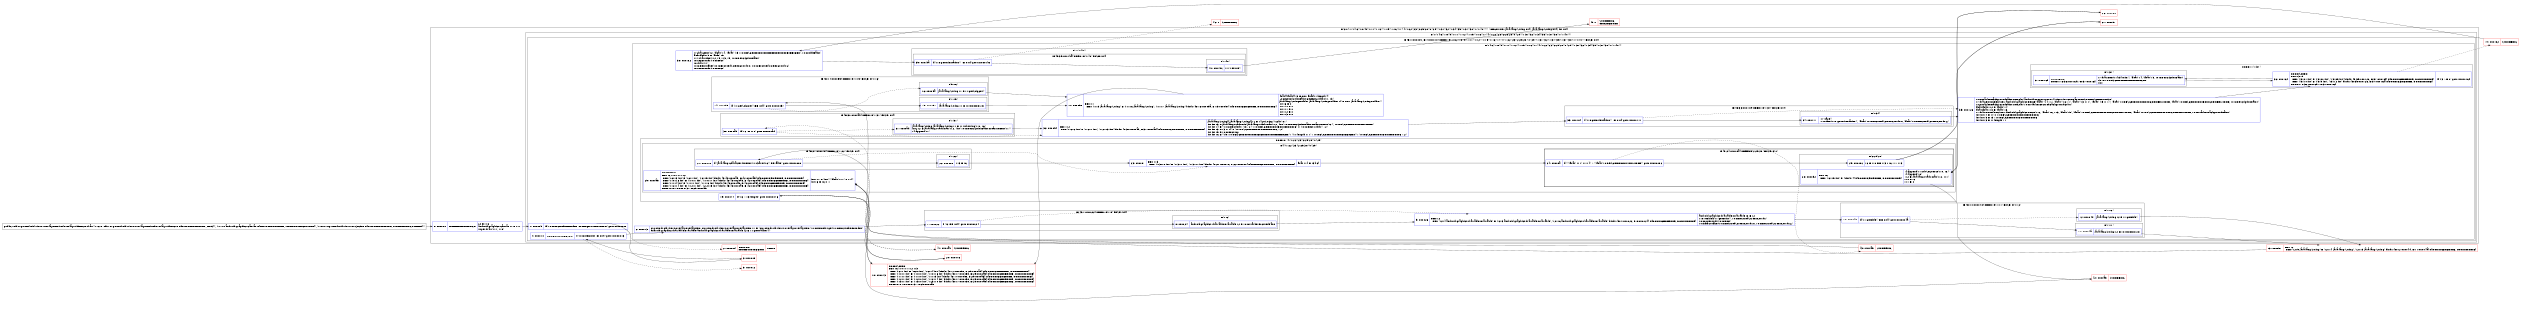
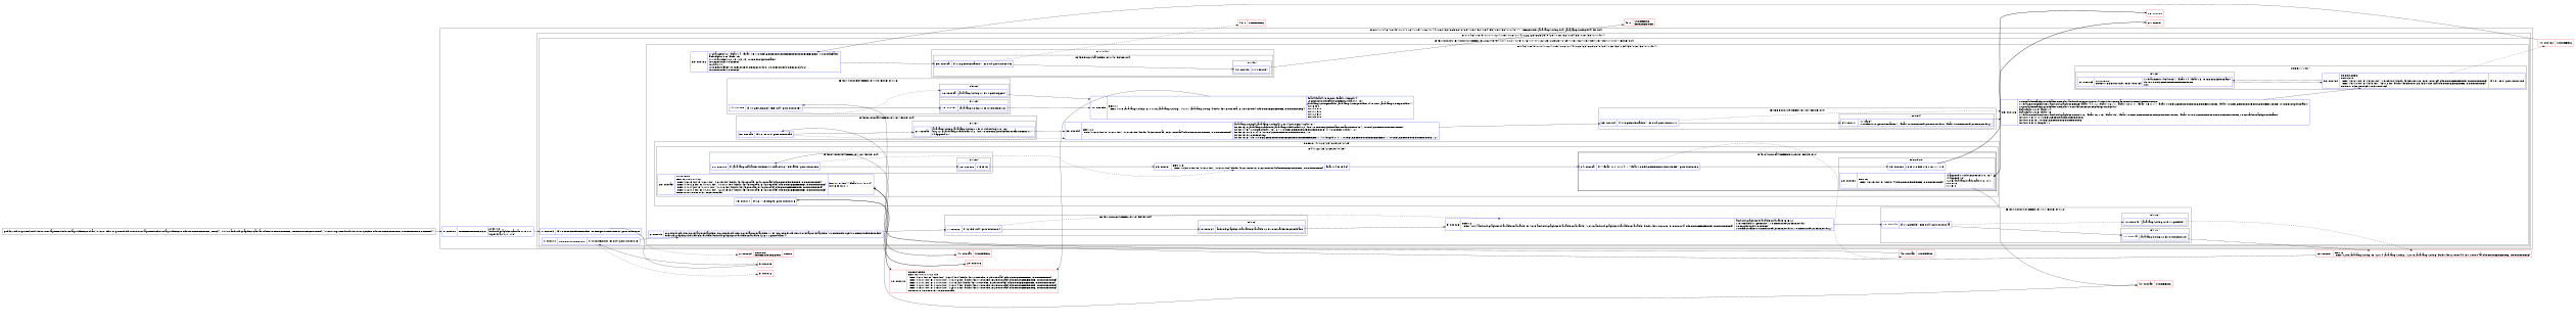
  digraph {
    rankdir=LR
    node [color=blue shape=record]
    n1 [label="{8\:\ 0x0024|android.graphics.drawable.Drawable r2 = r0.mMarkerFocusedBase\l}"]
    n2 [label="{7\:\ 0x0022|if (r2 == null) goto L_0x0024\l}"]
    n3 [label="{11\:\ 0x004a|java.lang.String r2 = r0.UNKNOWN\l}"]
    n4 [label="{12\:\ 0x004d|java.lang.String r2 = r1.getTitle()\l}"]
    n5 [label="{10\:\ 0x0048|if (r1.getTitle() == null) goto L_0x004a\l}"]
    n6 [label="{15\:\ 0x0057|java.lang.String r1 = r0.UNKNOWN\l}"]
    n7 [label="{16\:\ 0x005a|java.lang.String r1 = r1.getSnippet()\l}"]
    n8 [label="{14\:\ 0x0055|if (r1.getSnippet() == null) goto L_0x0057\l}"]
    n9 [label="{25\:\ 0x008c|r6 = r10 == r13 ? r6 \- 1 : r13\l}"]
    n10 [label="{28\:\ 0x0092|PHI: r6 \l  PHI: (r6v15 int) =  binds: [] A[DONT_GENERATE, DONT_INLINE]\l|r4.append(r1.subSequence(r10, r6))\lr4.append(10)\lr12 = java.lang.Math.max(r12, r11)\lr10 = r6\lr11 = 0\l}"]
    n11 [label="{24\:\ 0x008a|if ((((float) r11) + r14) \> ((float) r0.DESCRIPTION_MAXWIDTH)) goto L_0x008c\l}"]
    n12 [label="{22\:\ 0x0080|r13 = r6\l}"]
    n13 [label="{21\:\ 0x007e|if (java.lang.Character.isLetter(r1.charAt(r6)) == false) goto L_0x0080\l}"]
    n14 [label="{23\:\ 0x0081|PHI: r13 \l  PHI: (r13v10 int) = (r13v1 int), (r13v11 int) binds: [B:21:0x007e, B:22:0x0080] A[DONT_GENERATE, DONT_INLINE]\l|float r14 = r3[r6]\l}"]
-   n15 [label="{29\:\ 0x00a5|TITLE_END\lPHI: r6 r10 r11 r12 \l  PHI: (r6v13 int) = (r6v1 int), (r6v15 int) binds: [B:43:0x00a5, B:42:0x00a5] A[DONT_GENERATE, DONT_INLINE]\l  PHI: (r10v16 int) = (r10v1 int), (r10v17 int) binds: [B:43:0x00a5, B:42:0x00a5] A[DONT_GENERATE, DONT_INLINE]\l  PHI: (r11v4 int) = (r11v1 int), (r11v6 int) binds: [B:43:0x00a5, B:42:0x00a5] A[DONT_GENERATE, DONT_INLINE]\l  PHI: (r12v14 int) = (r12v1 int), (r12v15 int) binds: [B:43:0x00a5, B:42:0x00a5] A[DONT_GENERATE, DONT_INLINE]\lLOOP:0: B:18:0x0073\-\>B:29:0x00a5\l|int r11 = (int) (((float) r11) + r14)\lint r6 = r6 + 1\l}"]
+   n15 [label="{29\:\ 0x00a5|LOOP_END\lPHI: r6 r10 r11 r12 \l  PHI: (r6v13 int) = (r6v1 int), (r6v15 int) binds: [B:43:0x00a5, B:42:0x00a5] A[DONT_GENERATE, DONT_INLINE]\l  PHI: (r10v16 int) = (r10v1 int), (r10v17 int) binds: [B:43:0x00a5, B:42:0x00a5] A[DONT_GENERATE, DONT_INLINE]\l  PHI: (r11v4 int) = (r11v1 int), (r11v6 int) binds: [B:43:0x00a5, B:42:0x00a5] A[DONT_GENERATE, DONT_INLINE]\l  PHI: (r12v14 int) = (r12v1 int), (r12v15 int) binds: [B:43:0x00a5, B:42:0x00a5] A[DONT_GENERATE, DONT_INLINE]\lLOOP:0: B:18:0x0073\-\>B:29:0x00a5\l|int r11 = (int) (((float) r11) + r14)\lint r6 = r6 + 1\l}"]
    n16 [label="{19\:\ 0x0074|if (r6 \< r3.length) goto L_0x0076\l}"]
    n17 [label="{31\:\ 0x00ad|java.lang.String java.lang.String r1 = r1.substring(r10, r6)\lint r12 = java.lang.Math.max(r12, (int) r0.mDescriptionPaint.measureText(r1))\lr4.append(r1)\l}"]
    n18 [label="{30\:\ 0x00ab|if (r6 != r10) goto L_0x00ad\l}"]
    n19 [label="{34\:\ 0x0111|r17.save()\lr7.rotate(\-r18.getOrientation(), (float) r0.mFocusedScreenCoords.x, (float) r0.mFocusedScreenCoords.y)\l}"]
    n20 [label="{33\:\ 0x010f|if (r18.getOrientation() != 0.0f) goto L_0x0111\l}"]
    n21 [label="{37\:\ 0x016f|LOOP_END\lLOOP:1: B:36:0x016d\-\>B:37:0x016f\l|r7.drawText(r1[r3].trim(), (float) r4, (float) r5, r0.mDescriptionPaint)\lr5 \-= r0.DESCRIPTION_LINE_HEIGHT\lr3\-\-\l}"]
    n22 [label="{36\:\ 0x016d|LOOP_START\lPHI: r3 r5 \l  PHI: (r3v21 int) = (r3v20 int), (r3v29 int) binds: [B:35:0x0126, B:37:0x016f] A[DONT_GENERATE, DONT_INLINE]\l  PHI: (r5v10 int) = (r5v9 int), (r5v12 int) binds: [B:35:0x0126, B:37:0x016f] A[DONT_GENERATE, DONT_INLINE]\lLOOP:1: B:36:0x016d\-\>B:37:0x016f\l|if (r3 \>= 0) goto L_0x016f\l}"]
    n23 [label="{40\:\ 0x01bc|r17.restore()\l}"]
    n24 [label="{39\:\ 0x01ba|if (r18.getOrientation() != 0.0f) goto L_0x01bc\l}"]
    n25 [label="{6\:\ 0x0013|org.osmdroid.views.overlay.OverlayItem org.osmdroid.views.overlay.OverlayItem r1 = (org.osmdroid.views.overlay.OverlayItem) r0.mItemList.get(r0.mFocusedItemIndex)\landroid.graphics.drawable.Drawable android.graphics.drawable.Drawable r2 = r1.getMarker(4)\l}"]
    n26 [label="{9\:\ 0x0026|PHI: r2 \l  PHI: (r2v4 android.graphics.drawable.Drawable) = (r2v3 android.graphics.drawable.Drawable), (r2v16 android.graphics.drawable.Drawable) binds: [B:7:0x0022, B:8:0x0024] A[DONT_GENERATE, DONT_INLINE]\l|android.graphics.drawable.Drawable r8 = r2\lr18.toPixels(r1.getPoint(), r0.mFocusedScreenCoords)\lr8.copyBounds(r0.mRect)\lr0.mRect.offset(r0.mFocusedScreenCoords.x, r0.mFocusedScreenCoords.y)\l}"]
    n27 [label="{17\:\ 0x005e|PHI: r1 \l  PHI: (r1v5 java.lang.String) = (r1v16 java.lang.String), (r1v17 java.lang.String) binds: [B:16:0x005a, B:15:0x0057] A[DONT_GENERATE, DONT_INLINE]\l|float[] float[] r3 = new float[r1.length()]\lr0.mDescriptionPaint.getTextWidths(r1, r3)\ljava.lang.StringBuilder java.lang.StringBuilder r4 = new java.lang.StringBuilder()\lint r6 = 0\lint r10 = 0\lint r11 = 0\lint r12 = 0\lint r13 = 0\l}"]
    n28 [label="{32\:\ 0x00bf|PHI: r12 \l  PHI: (r12v2 int) = (r12v1 int), (r12v13 int) binds: [B:30:0x00ab, B:31:0x00ad] A[DONT_GENERATE, DONT_INLINE]\l|java.lang.String[] java.lang.String[] r1 = r4.toString().split(\"n\")\lint int r3 = java.lang.Math.min(java.lang.Math.max(r12, (int) r0.mDescriptionPaint.measureText(r2)), r0.DESCRIPTION_MAXWIDTH)\lint int r4 = ((r0.mRect.left \- (r3 \/ 2)) \- r0.DESCRIPTION_BOX_PADDING) + (r0.mRect.width() \/ 2)\lint int r3 = r3 + r4 + (r0.DESCRIPTION_BOX_PADDING * 2)\lint int r5 = r0.mRect.top\lint int r6 = ((r5 \- r0.DESCRIPTION_TITLE_EXTRA_LINE_HEIGHT) \- ((r1.length + 1) * r0.DESCRIPTION_LINE_HEIGHT)) \- (r0.DESCRIPTION_BOX_PADDING * 2)\l}"]
    n29 [label="{35\:\ 0x0126|r0.mMarkerBackgroundPaint.setColor(android.support.p000v4.view.ViewCompat.MEASURED_STATE_MASK)\lr7.drawRoundRect(new android.graphics.RectF((float) (r4 \- 1), (float) (r6 \- 1), (float) (r3 + 1), (float) (r5 + 1)), (float) r0.DESCRIPTION_BOX_CORNERWIDTH, (float) r0.DESCRIPTION_BOX_CORNERWIDTH, r0.mDescriptionPaint)\lr0.mMarkerBackgroundPaint.setColor(r0.mMarkerFocusedBackgroundColor)\lfloat float r12 = (float) r4\lfloat float r13 = (float) r3\lr7.drawRoundRect(new android.graphics.RectF(r12, (float) r6, r13, (float) r5), (float) r0.DESCRIPTION_BOX_CORNERWIDTH, (float) r0.DESCRIPTION_BOX_CORNERWIDTH, r0.mMarkerBackgroundPaint)\lint int r4 = r4 + r0.DESCRIPTION_BOX_PADDING\lint int r5 = r5 \- r0.DESCRIPTION_BOX_PADDING\lint int r3 = r1.length \- 1\l}"]
    n30 [label="{38\:\ 0x0182|r7.drawText(r2, (float) r4, (float) (r5 \- r0.DESCRIPTION_TITLE_EXTRA_LINE_HEIGHT), r0.mTitlePaint)\lfloat float r5 = (float) r5\lr17.drawLine(r12, r5, r13, r5, r0.mDescriptionPaint)\lr8.setBounds(r0.mRect)\lr8.draw(r7)\lr0.mRect.offset(\-r0.mFocusedScreenCoords.x, \-r0.mFocusedScreenCoords.y)\lr8.setBounds(r0.mRect)\l}"]
    n31 [label="{1\:\ 0x000b|if (r0.mFocusedItemIndex != Integer.MIN_VALUE) goto L_0x000e\l}"]
    n32 [label="{4\:\ 0x0010|ADDED_TO_REGION\l|if (r0.mItemList != null) goto L_0x0013\l}"]
    n33 [label="{0\:\ 0x0000|MTH_ENTER_BLOCK\l|r0 = r16\landroid.graphics.Canvas r7 = r17\lsuper.draw(r17, r18)\l}"]
    n34 [color=red label="{13\:\ 0x0051|PHI: r2 \l  PHI: (r2v9 java.lang.String) = (r2v14 java.lang.String), (r2v15 java.lang.String) binds: [B:12:0x004d, B:11:0x004a] A[DONT_GENERATE, DONT_INLINE]\l}"]
    n35 [color=red label="{26\:\ 0x008e}"]
    n36 [color=red label="{27\:\ 0x0091}"]
    n37 [color=red label="{42\:\ 0x00a5|SYNTHETIC\l}"]
    n38 [color=red label="{43\:\ 0x00a5|SYNTHETIC\l}"]
    n39 [color=red label="{18\:\ 0x0073|LOOP_START\lPHI: r6 r10 r11 r12 r13 \l  PHI: (r6v1 int) = (r6v0 int), (r6v14 int) binds: [B:17:0x005e, B:29:0x00a5] A[DONT_GENERATE, DONT_INLINE]\l  PHI: (r10v1 int) = (r10v0 int), (r10v16 int) binds: [B:17:0x005e, B:29:0x00a5] A[DONT_GENERATE, DONT_INLINE]\l  PHI: (r11v1 int) = (r11v0 int), (r11v5 int) binds: [B:17:0x005e, B:29:0x00a5] A[DONT_GENERATE, DONT_INLINE]\l  PHI: (r12v1 int) = (r12v0 int), (r12v14 int) binds: [B:17:0x005e, B:29:0x00a5] A[DONT_GENERATE, DONT_INLINE]\l  PHI: (r13v1 int) = (r13v0 int), (r13v10 int) binds: [B:17:0x005e, B:29:0x00a5] A[DONT_GENERATE, DONT_INLINE]\lLOOP:0: B:18:0x0073\-\>B:29:0x00a5\l}"]
    n40 [color=red label="{20\:\ 0x0076}"]
    n41 [color=red label="{41\:\ 0x00ab|SYNTHETIC\l}"]
    n42 [color=red label="{44\:\ 0x0182|SYNTHETIC\l}"]
    n43 [color=red label="{45\:\ ?|SYNTHETIC\lORIG_RETURN\l}"]
    n44 [color=red label="{46\:\ ?|SYNTHETIC\l}"]
    n45 [color=red label="{2\:\ 0x000d|RETURN\lADDED_TO_REGION\l|return\l}"]
    n46 [color=red label="{3\:\ 0x000e}"]
    n47 [color=red label="{5\:\ 0x0012}"]
    n48 [label="{public void org.osmdroid.views.overlay.ItemizedOverlayWithFocus.draw((r16v0 'this' org.osmdroid.views.overlay.ItemizedOverlayWithFocus A[IMMUTABLE_TYPE, THIS]), (r17v0 android.graphics.Canvas A[IMMUTABLE_TYPE, METHOD_ARGUMENT]), (r18v0 org.osmdroid.views.Projection A[IMMUTABLE_TYPE, METHOD_ARGUMENT])) }" color=""]
    subgraph cluster_1 {
      label="R(2:0|(1:(14:6|(1:8)|9|(1:11)(1:12)|(1:15)(1:16)|17|(4:(1:22)|23|(2:25|28)(0)|29)|(1:31)|32|(1:34)|35|(1:37)|38|(1:(1:40))))) | DECL_VAR: java.lang.String null, java.lang.String null, int null\l"
      n33
      subgraph cluster_2 {
        label="R(1:(14:6|(1:8)|9|(1:11)(1:12)|(1:15)(1:16)|17|(4:(1:22)|23|(2:25|28)(0)|29)|(1:31)|32|(1:34)|35|(1:37)|38|(1:(1:40))))"
        subgraph cluster_3 {
          label="IF [B:1:0x000b, B:4:0x0010] THEN: R(14:6|(1:8)|9|(1:11)(1:12)|(1:15)(1:16)|17|(4:(1:22)|23|(2:25|28)(0)|29)|(1:31)|32|(1:34)|35|(1:37)|38|(1:(1:40))) ELSE: null"
          n31
          n32
          subgraph cluster_4 {
            label="R(14:6|(1:8)|9|(1:11)(1:12)|(1:15)(1:16)|17|(4:(1:22)|23|(2:25|28)(0)|29)|(1:31)|32|(1:34)|35|(1:37)|38|(1:(1:40)))"
            n25
            n26
            n27
            n28
            n29
            n30
            subgraph cluster_5 {
              label="IF [B:7:0x0022] THEN: R(1:8) ELSE: null"
              n2
              subgraph cluster_6 {
                label="R(1:6)"
                n1
              }
            }
            subgraph cluster_7 {
              label="IF [B:10:0x0048] THEN: R(1:11) ELSE: R(1:12)"
              n5
              subgraph cluster_8 {
                label="R(7:11)"
                n3
              }
              subgraph cluster_9 {
                label="R(1:12)"
                n4
              }
            }
            subgraph cluster_10 {
              label="IF [B:14:0x0055] THEN: R(1:15) ELSE: R(1:16)"
              n8
              subgraph cluster_11 {
                label="R(1:15)"
                n6
              }
              subgraph cluster_12 {
                label="R(5:16)"
                n7
              }
            }
            subgraph cluster_13 {
              label="LOOP:0: (4:(1:22)|23|(2:25|28)(0)|29)"
              n16
              subgraph cluster_14 {
                label="R(4:(1:22)|23|(2:25|28)(0)|29)"
                n14
                n15
                subgraph cluster_15 {
                  label="IF [B:24:0x008a] THEN: R(2:25|28) ELSE: R(0)"
                  n11
                  subgraph cluster_16 {
                    label="R(2:25|28)"
                    n9
                    n10
                  }
                  subgraph cluster_17 {
                    label="R(0)"
                  }
                }
                subgraph cluster_18 {
                  label="IF [B:21:0x007e] THEN: R(1:22) ELSE: null"
                  n13
                  subgraph cluster_19 {
                    label="R(1:22)"
                    n12
                  }
                }
              }
            }
            subgraph cluster_20 {
              label="IF [B:30:0x00ab] THEN: R(1:31) ELSE: null"
              n18
              subgraph cluster_21 {
                label="R(1:31)"
                n17
              }
            }
            subgraph cluster_22 {
              label="IF [B:33:0x010f] THEN: R(1:34) ELSE: null"
              n20
              subgraph cluster_23 {
                label="R(1:34)"
                n19
              }
            }
            subgraph cluster_24 {
              label="LOOP:1: (1:37)"
              n22
              subgraph cluster_25 {
                label="R(1:37)"
                n21
              }
            }
            subgraph cluster_26 {
              label="R(1:(1:40))"
              subgraph cluster_27 {
                label="IF [B:39:0x01ba] THEN: R(1:40) ELSE: null"
                n24
                subgraph cluster_28 {
                  label="R(1:40)"
                  n23
                }
              }
            }
          }
        }
      }
    }
    n1 -> n26
    n2 -> n1
    n2 -> n26 [style=dashed]
    n3 -> n34
-   n4 -> n34
+   n4 -> n34 [style=dashed]
    n5 -> n3
    n5 -> n4 [style=dashed]
    n6 -> n27
    n7 -> n27
    n8 -> n6
    n8 -> n7 [style=dashed]
    n9 -> n35
    n9 -> n36
    n10 -> n37
    n11 -> n9
    n11 -> n38 [style=dashed]
    n12 -> n14
    n13 -> n12
    n13 -> n14 [style=dashed]
    n14 -> n11
    n15 -> n39
    n16 -> n40
    n16 -> n41 [style=dashed]
    n17 -> n28
-   n18 -> n17 [style=dashed]
+   n18 -> n17
    n18 -> n28 [style=dashed]
    n19 -> n29
    n20 -> n19
    n20 -> n29 [style=dashed]
    n21 -> n22
    n22 -> n21
    n22 -> n42 [style=dashed]
    n23 -> n43
    n24 -> n23
    n24 -> n44 [style=dashed]
    n25 -> n2
    n26 -> n5
    n27 -> n39
    n28 -> n20
    n29 -> n22
    n30 -> n24
    n31 -> n45 [style=dashed]
    n31 -> n46
    n32 -> n25
    n32 -> n47 [style=dashed]
    n33 -> n31
    n34 -> n8
    n35 -> n10
    n36 -> n10
    n37 -> n15
    n38 -> n15
    n39 -> n16
    n40 -> n13
-   n41 -> n18 [style=dashed]
+   n41 -> n18
    n42 -> n30
    n46 -> n32
    n48 -> n33
  }
